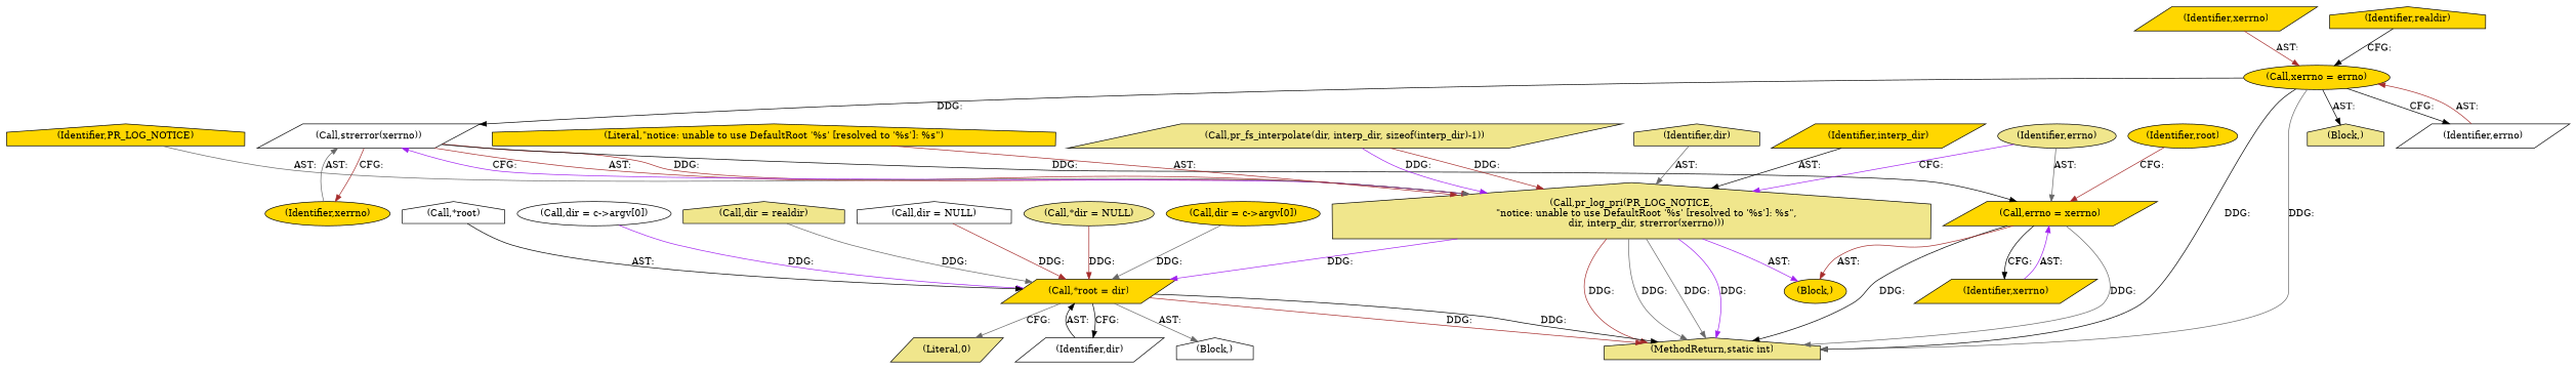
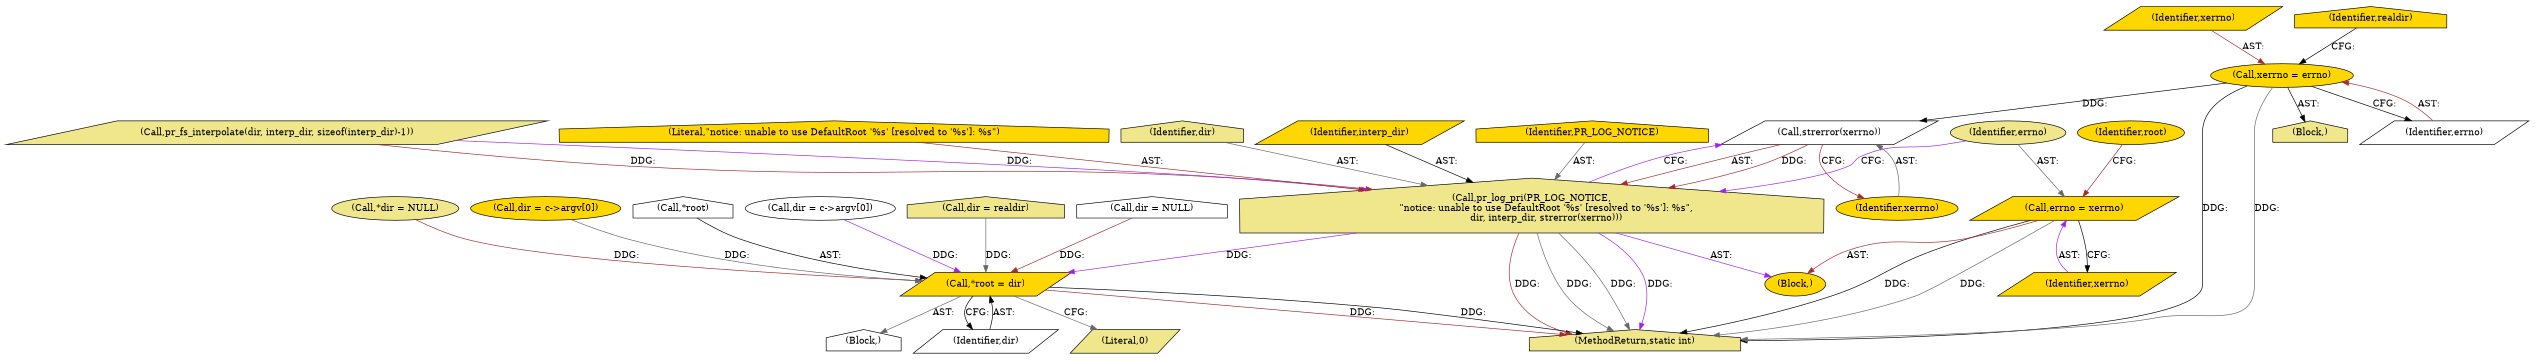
  digraph {
    node [fillcolor=gold shape=house style=filled]
    edge [color=brown]
    n1 [fillcolor=white label="(Call,strerror(xerrno))" shape=parallelogram]
    n2 [fillcolor=khaki label="(Call,pr_log_pri(PR_LOG_NOTICE,\n          \"notice: unable to use DefaultRoot '%s' [resolved to '%s']: %s\",\n          dir, interp_dir, strerror(xerrno)))"]
    n3 [label="(Call,errno = xerrno)" shape=parallelogram]
    n4 [label="(Identifier,xerrno)" shape=ellipse]
    n5 [fillcolor=khaki label="(MethodReturn,static int)"]
    n6 [label="(Call,*root = dir)" shape=parallelogram]
    n7 [label="(Block,)" shape=ellipse]
    n8 [label="(Identifier,xerrno)" shape=parallelogram]
    n9 [label="(Call,xerrno = errno)" shape=ellipse]
    n10 [fillcolor=khaki label="(Block,)"]
    n11 [fillcolor=white label="(Identifier,errno)" shape=parallelogram]
    n12 [fillcolor=white label="(Block,)"]
    n13 [fillcolor=white label="(Identifier,dir)" shape=parallelogram]
    n14 [fillcolor=khaki label="(Literal,0)" shape=parallelogram]
    n15 [fillcolor=khaki label="(Identifier,dir)"]
    n16 [label="(Identifier,interp_dir)" shape=parallelogram]
    n17 [fillcolor=white label="(Call,dir = c->argv[0])" shape=ellipse]
    n18 [fillcolor=khaki label="(Call,pr_fs_interpolate(dir, interp_dir, sizeof(interp_dir)-1))" shape=parallelogram]
    n19 [label="(Identifier,PR_LOG_NOTICE)"]
    n20 [fillcolor=khaki label="(Call,dir = realdir)"]
    n21 [fillcolor=khaki label="(Identifier,errno)" shape=ellipse]
    n22 [label="(Identifier,root)" shape=ellipse]
    n23 [label="(Identifier,xerrno)" shape=parallelogram]
    n24 [fillcolor=white label="(Call,dir = NULL)"]
    n25 [label="(Identifier,realdir)"]
    n26 [fillcolor=khaki label="(Call,*dir = NULL)" shape=ellipse]
    n27 [label="(Literal,\"notice: unable to use DefaultRoot '%s' [resolved to '%s']: %s\")"]
    n28 [label="(Call,dir = c->argv[0])" shape=ellipse]
    n29 [fillcolor=white label="(Call,*root)"]
    n1 -> n2 [label="AST: "]
    n1 -> n2 [label="DDG: "]
-   n1 -> n3 [color=black label="DDG: "]
    n1 -> n4 [label="CFG: "]
    n2 -> n1 [color=purple label="CFG: "]
    n2 -> n5 [label="DDG: "]
    n2 -> n5 [color=gray40 label="DDG: "]
    n2 -> n5 [color=gray40 label="DDG: "]
    n2 -> n5 [color=purple label="DDG: "]
    n2 -> n6 [color=purple label="DDG: "]
    n2 -> n7 [color=purple label="AST: "]
    n3 -> n5 [color=black label="DDG: "]
    n3 -> n5 [color=gray40 label="DDG: "]
    n3 -> n7 [label="AST: "]
    n3 -> n8 [color=black label="CFG: "]
    n4 -> n1 [color=gray40 label="AST: "]
    n6 -> n5 [label="DDG: "]
    n6 -> n5 [color=black label="DDG: "]
    n6 -> n12 [color=gray40 label="AST: "]
    n6 -> n13 [color=black label="CFG: "]
    n6 -> n14 [color=gray40 label="CFG: "]
    n8 -> n3 [color=purple label="AST: "]
    n9 -> n1 [color=black label="DDG: "]
    n9 -> n5 [color=black label="DDG: "]
    n9 -> n5 [color=gray40 label="DDG: "]
    n9 -> n10 [color=black label="AST: "]
    n9 -> n11 [color=black label="CFG: "]
    n11 -> n9 [label="AST: "]
    n13 -> n6 [color=black label="AST: "]
    n15 -> n2 [color=gray40 label="AST: "]
    n16 -> n2 [color=black label="AST: "]
    n17 -> n6 [color=purple label="DDG: "]
    n18 -> n2 [label="DDG: "]
    n18 -> n2 [color=purple label="DDG: "]
    n19 -> n2 [color=gray40 label="AST: "]
    n20 -> n6 [color=gray40 label="DDG: "]
    n21 -> n2 [color=purple label="CFG: "]
    n21 -> n3 [color=gray40 label="AST: "]
    n22 -> n3 [label="CFG: "]
    n23 -> n9 [label="AST: "]
    n24 -> n6 [label="DDG: "]
    n25 -> n9 [color=black label="CFG: "]
    n26 -> n6 [label="DDG: "]
    n27 -> n2 [label="AST: "]
    n28 -> n6 [color=gray40 label="DDG: "]
    n29 -> n6 [color=black label="AST: "]
  }
